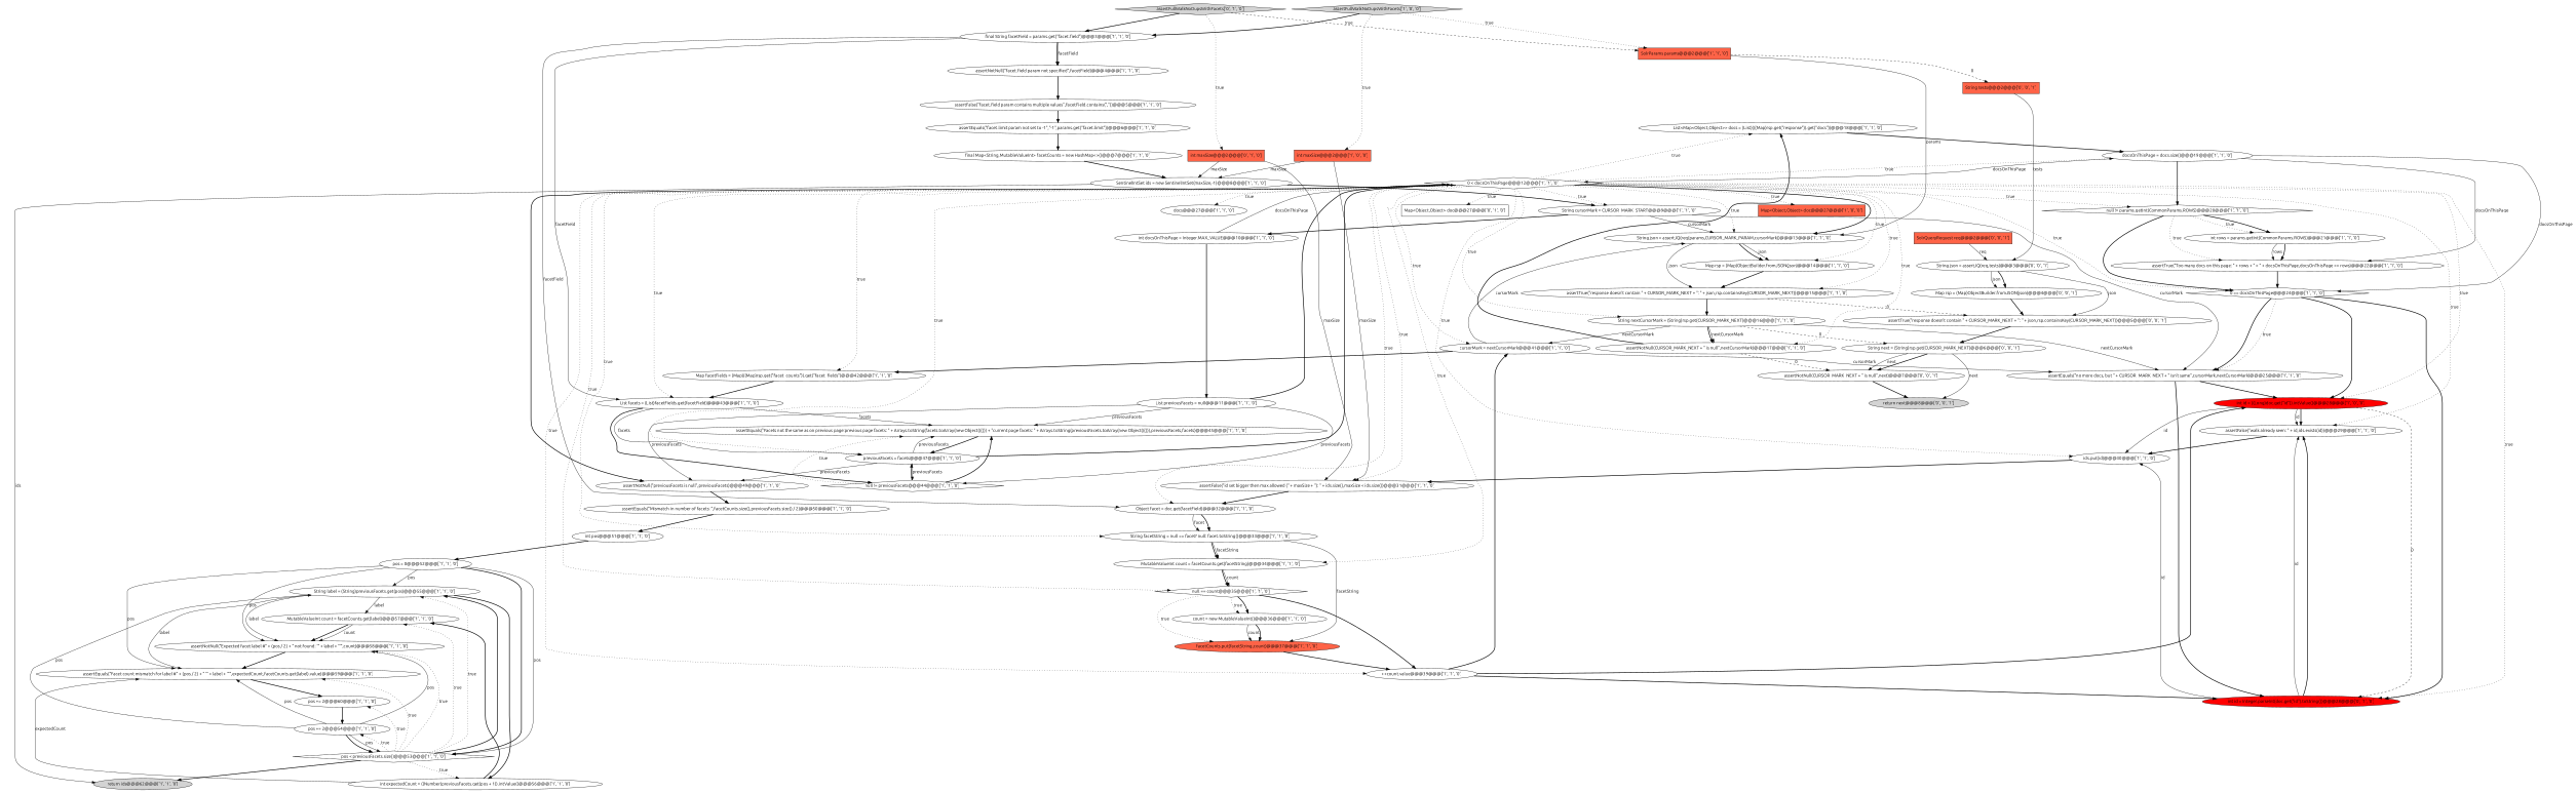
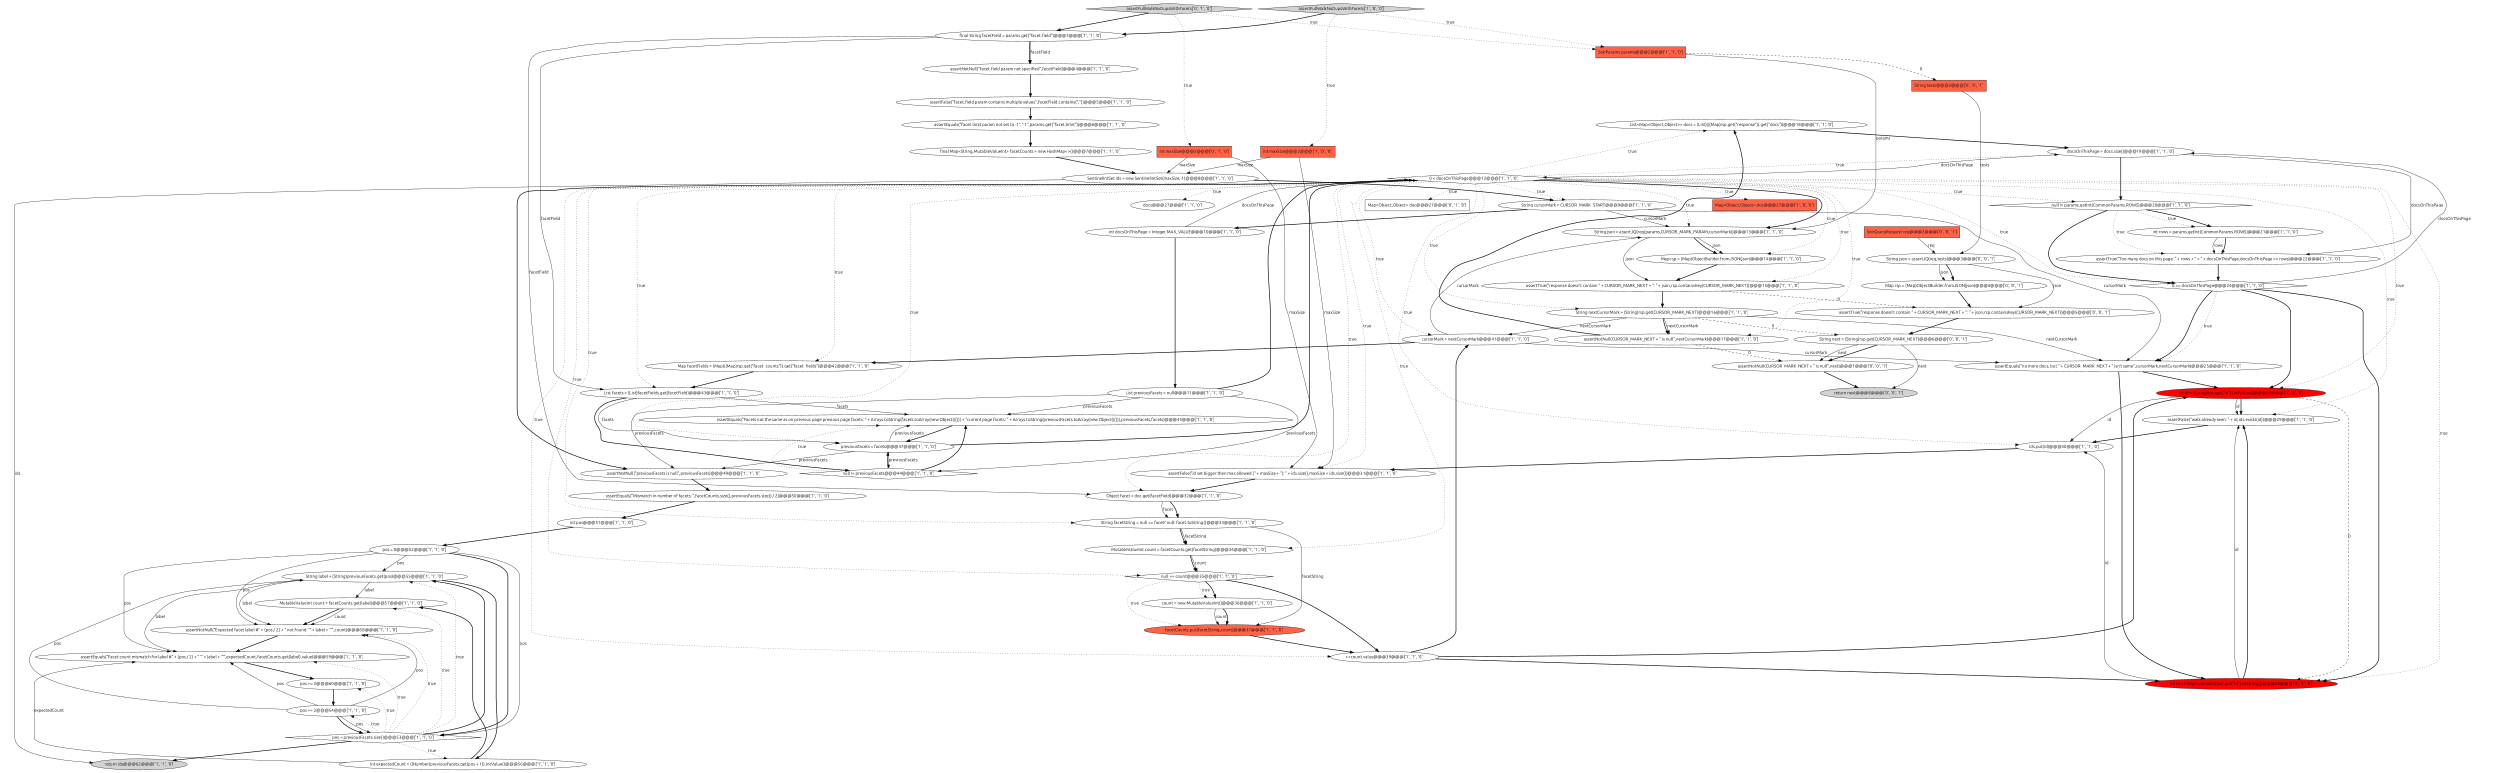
  digraph {
    fontname=Ubuntu
    node [fillcolor=white fontname=Ubuntu shape=ellipse style=filled]
    edge [fontname=Ubuntu style=bold]
    n1 [label="List<Map<Object,Object>> docs = (List)(((Map)rsp.get(\"response\")).get(\"docs\"))@@@18@@@['1', '1', '0']"]
    n2 [label="docsOnThisPage = docs.size()@@@19@@@['1', '1', '0']"]
    n3 [label="0 < docsOnThisPage@@@12@@@['1', '1', '0']" shape=diamond]
    n4 [label="null != params.getInt(CommonParams.ROWS)@@@20@@@['1', '1', '0']" shape=diamond]
    n5 [label="0 == docsOnThisPage@@@24@@@['1', '1', '0']" shape=diamond]
    n6 [label="assertTrue(\"Too many docs on this page: \" + rows + \" < \" + docsOnThisPage,docsOnThisPage <= rows)@@@22@@@['1', '1', '0']"]
    n7 [label="String facetString = null == facet? null: facet.toString()@@@33@@@['1', '1', '0']"]
    n8 [label="MutableValueInt count = facetCounts.get(facetString)@@@34@@@['1', '1', '0']"]
    n9 [fillcolor=tomato label="facetCounts.put(facetString,count)@@@37@@@['1', '1', '0']"]
    n10 [label="null == count@@@35@@@['1', '1', '0']" shape=diamond]
    n11 [label="++count.value@@@39@@@['1', '1', '0']"]
    n12 [label="List previousFacets = null@@@11@@@['1', '1', '0']"]
    n13 [label="assertEquals(\"Facets not the same as on previous page:previous page facets: \" + Arrays.toString(facets.toArray(new Object(((()) + \"current page facets: \" + Arrays.toString(previousFacets.toArray(new Object(((()),previousFacets,facets)@@@45@@@['1', '1', '0']"]
    n14 [label="assertNotNull(\"previousFacets is null\",previousFacets)@@@49@@@['1', '1', '0']"]
    n15 [label="null != previousFacets@@@44@@@['1', '1', '0']" shape=diamond]
    n16 [label="String nextCursorMark = (String)rsp.get(CURSOR_MARK_NEXT)@@@16@@@['1', '1', '0']"]
    n17 [label="cursorMark = nextCursorMark@@@41@@@['1', '1', '0']"]
    n18 [label="assertNotNull(CURSOR_MARK_NEXT + \" is null\",nextCursorMark)@@@17@@@['1', '1', '0']"]
    n19 [label="assertFalse(\"id set bigger then max allowed (\" + maxSize + \"): \" + ids.size(),maxSize < ids.size())@@@31@@@['1', '1', '0']"]
    n20 [label="Map rsp = (Map)ObjectBuilder.fromJSON(json)@@@14@@@['1', '1', '0']"]
    n21 [label="assertTrue(\"response doesn't contain \" + CURSOR_MARK_NEXT + \": \" + json,rsp.containsKey(CURSOR_MARK_NEXT))@@@15@@@['1', '1', '0']"]
    n22 [label="Object facet = doc.get(facetField)@@@32@@@['1', '1', '0']"]
    n23 [label="assertFalse(\"walk already seen: \" + id,ids.exists(id))@@@29@@@['1', '1', '0']"]
    n24 [label="ids.put(id)@@@30@@@['1', '1', '0']"]
    n25 [label="Map facetFields = (Map)((Map)rsp.get(\"facet_counts\")).get(\"facet_fields\")@@@42@@@['1', '1', '0']"]
    n26 [label="String json = assertJQ(req(params,CURSOR_MARK_PARAM,cursorMark))@@@13@@@['1', '1', '0']"]
    n27 [label="Map<Object,Object> doc@@@27@@@['0', '1', '0']" shape=box]
    n28 [fillcolor=red label="int id = ((Long)doc.get(\"id\")).intValue()@@@28@@@['1', '0', '0']"]
    n29 [fillcolor=red label="int id = Integer.parseInt(doc.get(\"id\").toString())@@@28@@@['0', '1', '0']"]
    n30 [fillcolor=tomato label="Map<Object,Object> doc@@@27@@@['1', '0', '0']" shape=box]
    n31 [label="List facets = (List)facetFields.get(facetField)@@@43@@@['1', '1', '0']"]
    n32 [label="previousFacets = facets@@@47@@@['1', '1', '0']"]
    n33 [label="docs@@@27@@@['1', '1', '0']"]
    n34 [label="String cursorMark = CURSOR_MARK_START@@@9@@@['1', '1', '0']"]
    n35 [label="assertEquals(\"Mismatch in number of facets: \",facetCounts.size(),previousFacets.size() / 2)@@@50@@@['1', '1', '0']"]
    n36 [label="count = new MutableValueInt()@@@36@@@['1', '1', '0']"]
    n37 [label="String label = (String)previousFacets.get(pos)@@@55@@@['1', '1', '0']"]
    n38 [label="MutableValueInt count = facetCounts.get(label)@@@57@@@['1', '1', '0']"]
    n39 [label="assertEquals(\"Facet count mismatch for label #\" + (pos / 2) + \" '\" + label + \"'\",expectedCount,facetCounts.get(label).value)@@@59@@@['1', '1', '0']"]
    n40 [label="assertNotNull(\"Expected facet label #\" + (pos / 2) + \" not found: '\" + label + \"'\",count)@@@58@@@['1', '1', '0']"]
    n41 [label="int expectedCount = ((Number)previousFacets.get(pos + 1)).intValue()@@@56@@@['1', '1', '0']"]
    n42 [label="pos += 2@@@60@@@['1', '1', '0']"]
    n43 [label="String next = (String)rsp.get(CURSOR_MARK_NEXT)@@@6@@@['0', '0', '1']"]
    n44 [label="assertEquals(\"no more docs, but \" + CURSOR_MARK_NEXT + \" isn't same\",cursorMark,nextCursorMark)@@@25@@@['1', '1', '0']"]
    n45 [fillcolor=lightgray label="return next@@@8@@@['0', '0', '1']"]
    n46 [label="assertNotNull(CURSOR_MARK_NEXT + \" is null\",next)@@@7@@@['0', '0', '1']"]
    n47 [label="int pos@@@51@@@['1', '1', '0']"]
    n48 [label="pos = 0@@@52@@@['1', '1', '0']"]
    n49 [fillcolor=tomato label="int maxSize@@@2@@@['0', '1', '0']" shape=box]
    n50 [label="SentinelIntSet ids = new SentinelIntSet(maxSize,-1)@@@8@@@['1', '1', '0']"]
    n51 [fillcolor=lightgray label="return ids@@@62@@@['1', '1', '0']"]
    n52 [label="assertTrue(\"response doesn't contain \" + CURSOR_MARK_NEXT + \": \" + json,rsp.containsKey(CURSOR_MARK_NEXT))@@@5@@@['0', '0', '1']"]
    n53 [fillcolor=tomato label="SolrParams params@@@2@@@['1', '1', '0']" shape=box]
    n54 [fillcolor=tomato label="String tests@@@2@@@['0', '0', '1']" shape=box]
    n55 [label="String json = assertJQ(req,tests)@@@3@@@['0', '0', '1']"]
    n56 [label="pos < previousFacets.size()@@@53@@@['1', '1', '0']" shape=diamond]
    n57 [label="pos += 2@@@54@@@['1', '1', '0']"]
    n58 [label="Map rsp = (Map)ObjectBuilder.fromJSON(json)@@@4@@@['0', '0', '1']"]
    n59 [label="int rows = params.getInt(CommonParams.ROWS)@@@21@@@['1', '1', '0']"]
    n60 [label="int docsOnThisPage = Integer.MAX_VALUE@@@10@@@['1', '1', '0']"]
    n61 [label="assertEquals(\"facet.limit param not set to -1\",\"-1\",params.get(\"facet.limit\"))@@@6@@@['1', '1', '0']"]
    n62 [label="final Map<String,MutableValueInt> facetCounts = new HashMap<>()@@@7@@@['1', '1', '0']"]
    n63 [fillcolor=tomato label="SolrQueryRequest req@@@2@@@['0', '0', '1']" shape=box]
    n64 [fillcolor=lightgray label="assertFullWalkNoDupsWithFacets['0', '1', '0']" shape=diamond]
    n65 [label="final String facetField = params.get(\"facet.field\")@@@3@@@['1', '1', '0']"]
    n66 [label="assertNotNull(\"facet.field param not specified\",facetField)@@@4@@@['1', '1', '0']"]
    n67 [fillcolor=lightgray label="assertFullWalkNoDupsWithFacets['1', '0', '0']" shape=diamond]
    n68 [fillcolor=tomato label="int maxSize@@@2@@@['1', '0', '0']" shape=box]
    n69 [label="assertFalse(\"facet.field param contains multiple values\",facetField.contains(\",\"))@@@5@@@['1', '1', '0']"]
    n1 -> n2
    n2 -> n3 [label=docsOnThisPage style=solid]
    n2 -> n4
-   n2 -> n5 [label=docsOnThisPage style=solid]
+   n5 -> n2 [label=docsOnThisPage style=solid]
    n2 -> n6 [label=docsOnThisPage style=solid]
    n3 -> n1 [label=true style=dotted]
    n3 -> n2 [label=true style=dotted]
    n3 -> n4 [label=true style=dotted]
    n3 -> n5 [label=true style=dotted]
    n3 -> n7 [label=true style=dotted]
    n3 -> n8 [label=true style=dotted]
    n3 -> n10 [label=true style=dotted]
    n3 -> n11 [label=true style=dotted]
    n3 -> n14
    n3 -> n16 [label=true style=dotted]
    n3 -> n17 [label=true style=dotted]
    n3 -> n18 [label=true style=dotted]
    n3 -> n19 [label=true style=dotted]
    n3 -> n20 [label=true style=dotted]
    n3 -> n21 [label=true style=dotted]
    n3 -> n22 [label=true style=dotted]
    n3 -> n23 [label=true style=dotted]
    n3 -> n24 [label=true style=dotted]
    n3 -> n25 [label=true style=dotted]
    n3 -> n26
    n3 -> n26 [label=true style=dotted]
    n3 -> n27 [label=true style=dotted]
    n3 -> n28 [label=true style=dotted]
    n3 -> n29 [label=true style=dotted]
    n3 -> n30 [label=true style=dotted]
    n3 -> n31 [label=true style=dotted]
    n3 -> n32 [label=true style=dotted]
    n3 -> n33 [label=true style=dotted]
    n3 -> n34 [label=true style=dotted]
    n4 -> n5
    n4 -> n6 [label=true style=dotted]
    n4 -> n59
    n4 -> n59 [label=true style=dotted]
    n5 -> n28
    n5 -> n29
    n5 -> n44
    n5 -> n44 [label=true style=dotted]
    n6 -> n5
    n7 -> n8
    n7 -> n8 [label=facetString style=solid]
    n7 -> n9 [label=facetString style=solid]
    n8 -> n10
    n8 -> n10 [label=count style=solid]
    n9 -> n11
    n10 -> n9 [label=true style=dotted]
    n10 -> n11
    n10 -> n36
    n10 -> n36 [label=true style=dotted]
    n11 -> n17
    n11 -> n28
    n11 -> n29
    n12 -> n3
    n12 -> n13 [label=previousFacets style=solid]
    n12 -> n14 [label=previousFacets style=solid]
    n12 -> n15 [label=previousFacets style=solid]
    n13 -> n32
    n14 -> n35
    n15 -> n13
    n15 -> n13 [label=true style=dotted]
    n15 -> n32
    n16 -> n17 [label=nextCursorMark style=solid]
    n16 -> n18 [label=nextCursorMark style=solid]
    n16 -> n18
    n16 -> n43 [label=0 style=dashed]
    n16 -> n44 [label=nextCursorMark style=solid]
    n17 -> n25
    n17 -> n26 [label=cursorMark style=solid]
    n17 -> n44 [label=cursorMark style=solid]
    n18 -> n1
    n18 -> n46 [label=0 style=dashed]
    n19 -> n22
    n20 -> n21
    n21 -> n16
    n21 -> n52 [label=0 style=dashed]
    n22 -> n7
    n22 -> n7 [label=facet style=solid]
    n23 -> n24
    n24 -> n19
    n25 -> n31
    n26 -> n20 [label=json style=solid]
    n26 -> n20
    n26 -> n21 [label=json style=solid]
    n28 -> n23
    n28 -> n23 [label=id style=solid]
    n28 -> n24 [label=id style=solid]
    n28 -> n29 [label=0 style=dashed]
    n29 -> n23
    n29 -> n23 [label=id style=solid]
    n29 -> n24 [label=id style=solid]
    n31 -> n13 [label=facets style=solid]
    n31 -> n15
    n31 -> n32 [label=facets style=solid]
    n32 -> n3
    n32 -> n13 [label=previousFacets style=solid]
    n32 -> n14 [label=previousFacets style=solid]
    n32 -> n15 [label=previousFacets style=solid]
    n34 -> n26 [label=cursorMark style=solid]
    n34 -> n44 [label=cursorMark style=solid]
    n34 -> n60
    n35 -> n47
    n36 -> n9 [label=count style=solid]
    n36 -> n9
    n37 -> n38 [label=label style=solid]
    n37 -> n39 [label=label style=solid]
    n37 -> n40 [label=label style=solid]
    n37 -> n41
    n38 -> n40
    n38 -> n40 [label=count style=solid]
    n39 -> n42
    n40 -> n39
    n41 -> n38
    n41 -> n39 [label=expectedCount style=solid]
    n42 -> n57
    n43 -> n45 [label=next style=solid]
    n43 -> n46
    n43 -> n46 [label=next style=solid]
    n44 -> n28
    n44 -> n29
    n46 -> n45
    n47 -> n48
    n48 -> n37 [label=pos style=solid]
    n48 -> n39 [label=pos style=solid]
    n48 -> n40 [label=pos style=solid]
    n48 -> n56
    n48 -> n56 [label=pos style=solid]
    n49 -> n19 [label=maxSize style=solid]
    n49 -> n50 [label=maxSize style=solid]
    n50 -> n34
    n50 -> n51 [label=ids style=solid]
    n52 -> n43
    n53 -> n26 [label=params style=solid]
    n53 -> n54 [label=0 style=dashed]
    n54 -> n55 [label=tests style=solid]
    n55 -> n52 [label=json style=solid]
    n55 -> n58
    n55 -> n58 [label=json style=solid]
    n56 -> n37
    n56 -> n37 [label=true style=dotted]
    n56 -> n38 [label=true style=dotted]
    n56 -> n39 [label=true style=dotted]
    n56 -> n40 [label=true style=dotted]
    n56 -> n41 [label=true style=dotted]
    n56 -> n42 [label=true style=dotted]
    n56 -> n51
    n56 -> n57 [label=true style=dotted]
    n57 -> n37 [label=pos style=solid]
    n57 -> n39 [label=pos style=solid]
    n57 -> n40 [label=pos style=solid]
    n57 -> n56 [label=pos style=solid]
    n57 -> n56
    n58 -> n52
    n59 -> n6
    n59 -> n6 [label=rows style=solid]
    n60 -> n3 [label=docsOnThisPage style=solid]
    n60 -> n12
    n61 -> n62
    n62 -> n50
    n63 -> n55 [label=req style=solid]
    n64 -> n49 [label=true style=dotted]
-   n64 -> n53 [label=true style=dashed]
+   n64 -> n53 [label=true style=dotted]
    n64 -> n65
    n65 -> n22 [label=facetField style=solid]
    n65 -> n31 [label=facetField style=solid]
    n65 -> n66
    n65 -> n66 [label=facetField style=solid]
    n66 -> n69
    n67 -> n53 [label=true style=dotted]
    n67 -> n65
    n67 -> n68 [label=true style=dotted]
    n68 -> n19 [label=maxSize style=solid]
    n68 -> n50 [label=maxSize style=solid]
    n69 -> n61
  }
